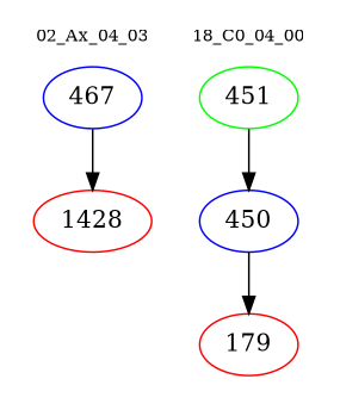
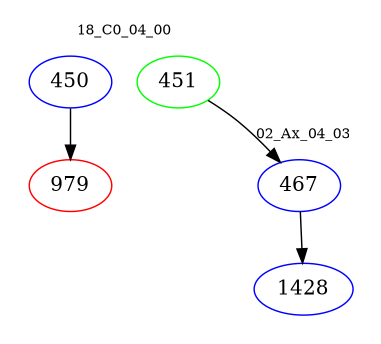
  digraph {
    node [color=blue]
    edge [color=black]
    n1 [label=467]
-   n2 [color=red label=1428]
+   n2 [label=1428]
    n3 [color=green label=451]
    n4 [label=450]
-   n5 [color=red label=179]
+   n5 [color=red label=979]
    subgraph cluster_1 {
      color=white
      fontsize=10
      label="02_Ax_04_03"
      n1
      n2
    }
    subgraph cluster_2 {
      color=white
      fontsize=10
      label="18_C0_04_00"
      n3
      n4
      n5
    }
    n1 -> n2
-   n3 -> n4
+   n3 -> n1
    n4 -> n5
  }
